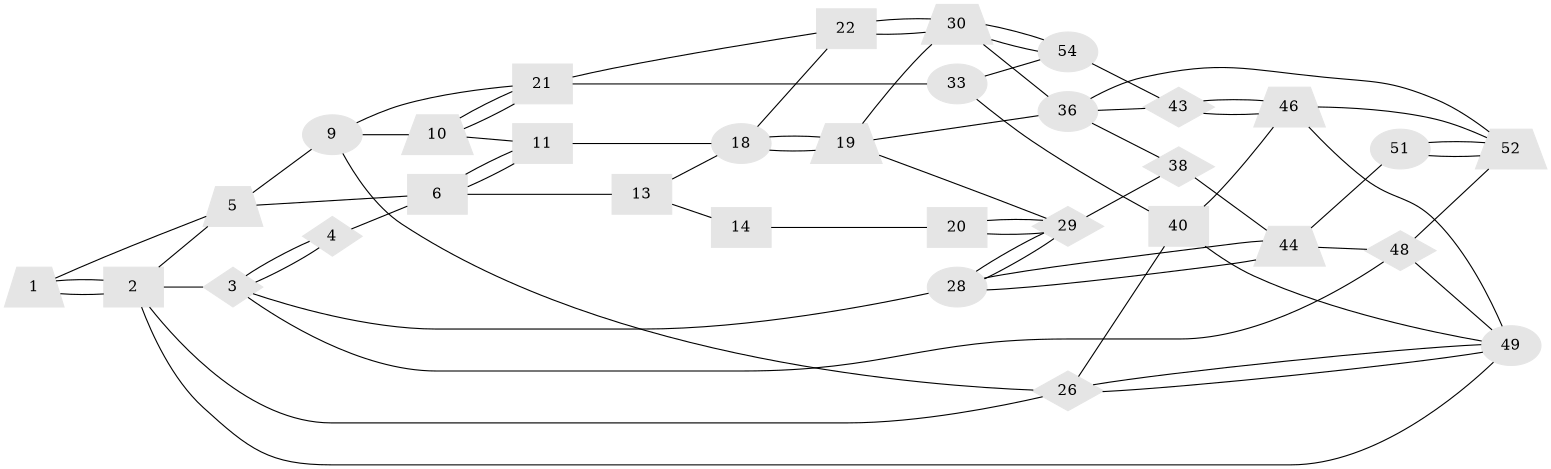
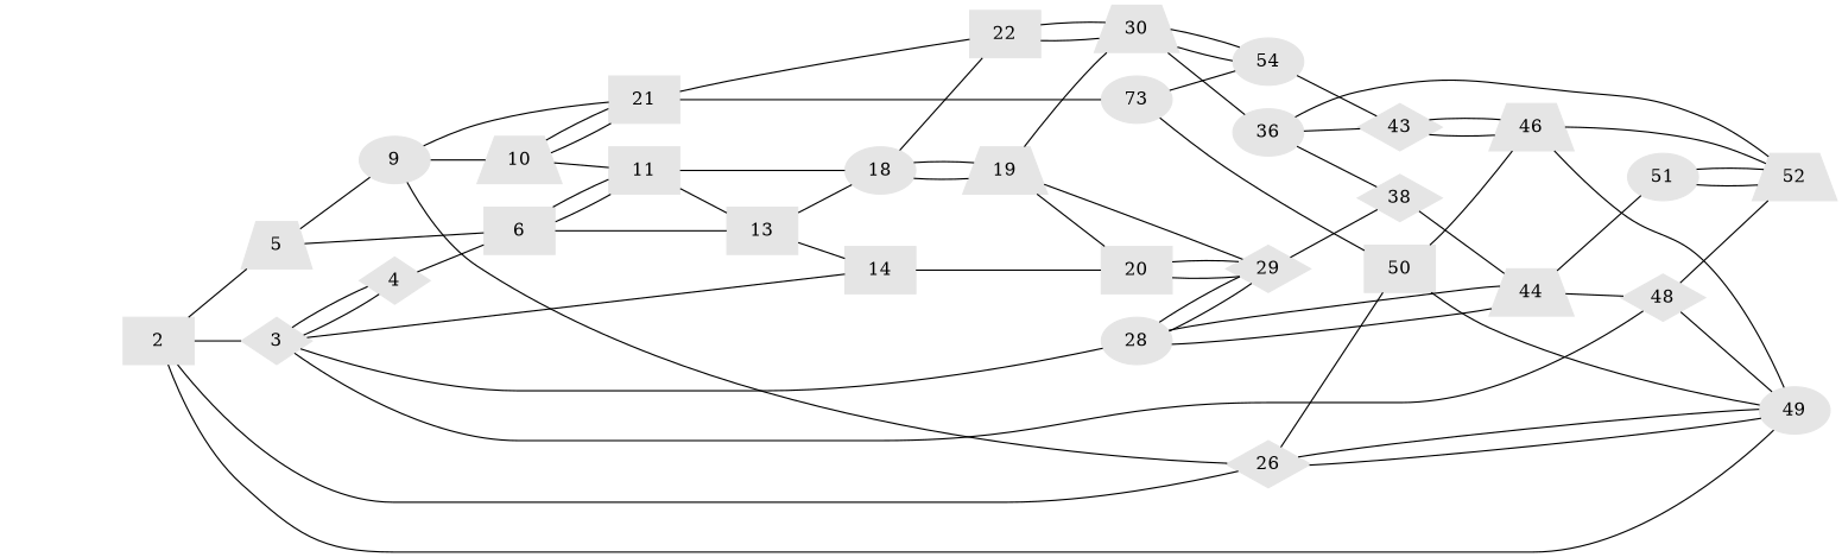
  graph {
    rankdir=LR
    node [color=gray90 shape=box style=filled]
-   1 [shape=trapezium]
    2 [super="+12"]
    5 [shape=trapezium super="+8"]
    3 [shape=diamond super="+15"]
    26 [shape=diamond super="+27"]
    49 [shape=ellipse super="+50"]
    6 [super="+7"]
    9 [shape=ellipse super="+24"]
    4 [shape=diamond]
    14
    28 [shape=ellipse]
    48 [shape=diamond]
-   40 [super="+45"]
+   40 [super="+45" label=50]
    20
    29 [shape=diamond super="+35"]
    44 [shape=trapezium super="+47"]
    52 [shape=trapezium super="+54"]
    11 [super="+16"]
    13 [super="+17"]
    10 [shape=trapezium]
    21 [super="+25"]
    18 [shape=ellipse super="+23"]
    22
-   33 [shape=ellipse super="+41"]
+   33 [shape=ellipse super="+41" label=73]
    19 [shape=trapezium super="+32"]
    30 [shape=trapezium super="+31"]
    38 [shape=diamond super="+39"]
    n28 [label=54 shape=ellipse super="+42"]
    36 [shape=ellipse super="+37"]
    46 [shape=trapezium super="+53"]
    51 [shape=ellipse]
    43 [shape=diamond]
-   1 -- 2
-   1 -- 2
-   1 -- 5
    2 -- 5
    2 -- 3
    2 -- 26
    2 -- 49
    5 -- 6
    5 -- 9
    3 -- 4
    3 -- 4
+   3 -- 14
    3 -- 28
    3 -- 48
    26 -- 49
    26 -- 49
    26 -- 40
    6 -- 11
    6 -- 11
    6 -- 13
    9 -- 26
    9 -- 10
    9 -- 21
    4 -- 6
    14 -- 20
    28 -- 29
    28 -- 29
    28 -- 44
    28 -- 44
    48 -- 49
    48 -- 52
    40 -- 49
    40 -- 46
    20 -- 29
    20 -- 29
    29 -- 38
    44 -- 48
    44 -- 51
+   11 -- 13
    11 -- 18
    13 -- 14
    13 -- 18
    10 -- 11
    10 -- 21
    10 -- 21
    21 -- 22
    21 -- 33
    18 -- 22
    18 -- 19
    18 -- 19
    22 -- 30
    22 -- 30
    33 -- 40
    33 -- n28 [weight=2]
-   19 -- 36
+   19 -- 20
    19 -- 29
    19 -- 30
    30 -- n28
    30 -- n28
    30 -- 36
    38 -- 44
    n28 -- 43
    36 -- 52
    36 -- 38
    36 -- 43
    46 -- 49
    46 -- 52
    51 -- 52
    51 -- 52
    43 -- 46
    43 -- 46
  }
